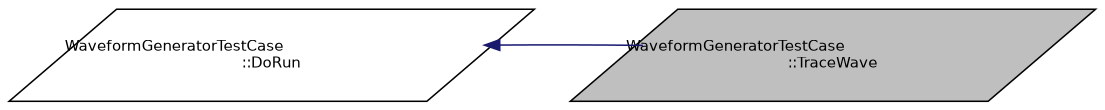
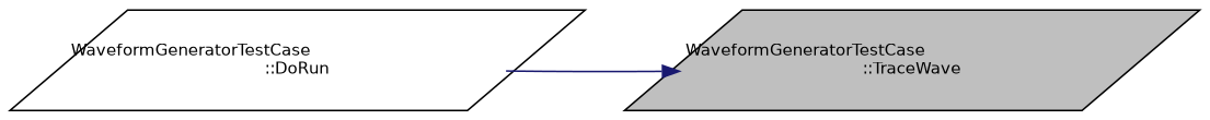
  digraph {
    rankdir=RL
    node [color=black fontname=Helvetica fontsize=10 shape=parallelogram style=filled]
    n1 [fillcolor=grey75 fontcolor=black height=0.2 label="WaveformGeneratorTestCase\l::TraceWave" width=0.4]
    n2 [fillcolor=white height=0.2 label="WaveformGeneratorTestCase\l::DoRun" width=0.4]
-   n2 -> n1 [color=midnightblue dir=back fontname=Helvetica fontsize=10 labelfontname=Helvetica labelfontsize=10 style=solid]
+   n1 -> n2 [color=midnightblue dir=back fontname=Helvetica fontsize=10 labelfontname=Helvetica labelfontsize=10 style=solid]
  }
